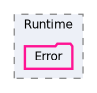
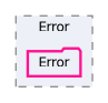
  digraph {
    compound=true
    n1 [color=deeppink fillcolor="#edf0f7" fontname=Helvetica fontsize=10 height=0.2 label=Error shape=folder style="filled,bold" width=0.4]
    subgraph cluster_1 {
      bgcolor="#edf0f7"
      fontname=Helvetica
      fontsize=10
-     label=Runtime
+     label=Error
      pencolor=grey50
      style="filled,dashed"
      n1
    }
  }
